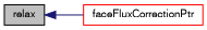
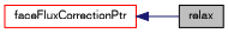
  digraph {
    rankdir=LR
    node [fontname=FreeSans fontsize=10 shape=record]
    n1 [color=black fillcolor=grey75 fontcolor=black height=0.2 label=relax style=filled width=0.4]
    n2 [color=red height=0.2 label=faceFluxCorrectionPtr width=0.4]
-   n1 -> n2 [color=midnightblue dir=back fontname=FreeSans fontsize=10 labelfontname=FreeSans labelfontsize=10 style=solid]
+   n2 -> n1 [color=midnightblue dir=back fontname=FreeSans fontsize=10 labelfontname=FreeSans labelfontsize=10 style=solid]
  }
